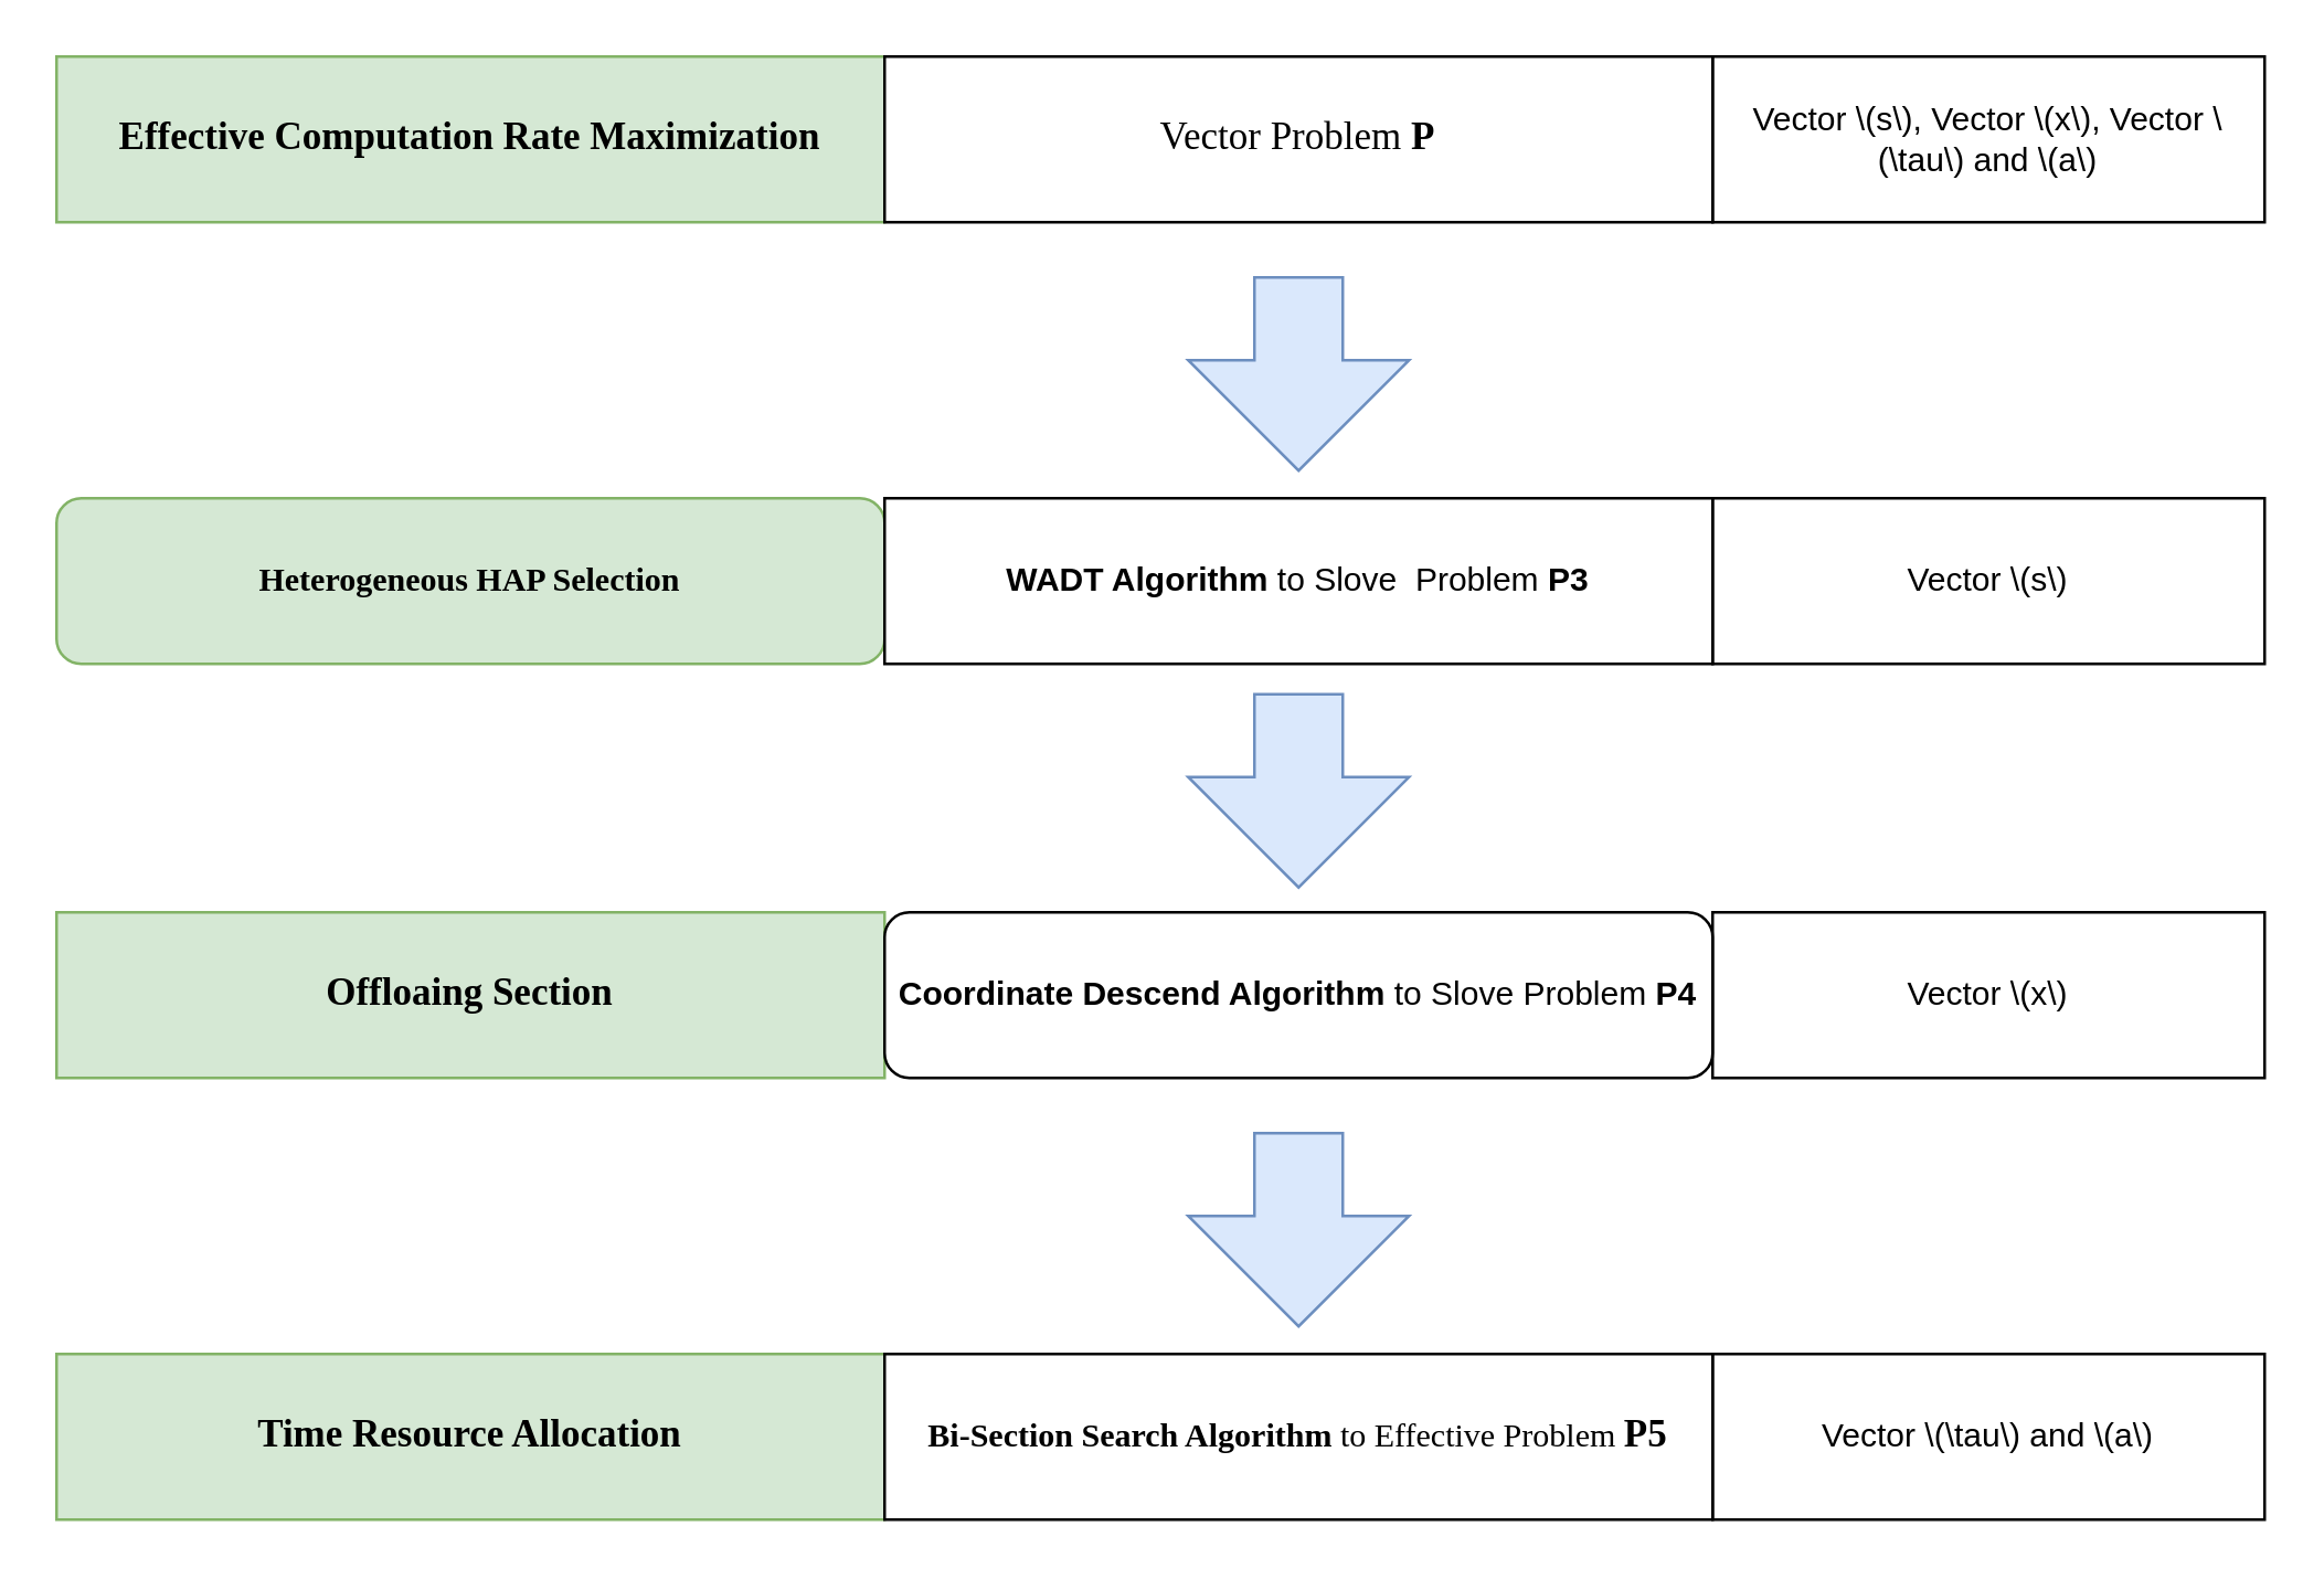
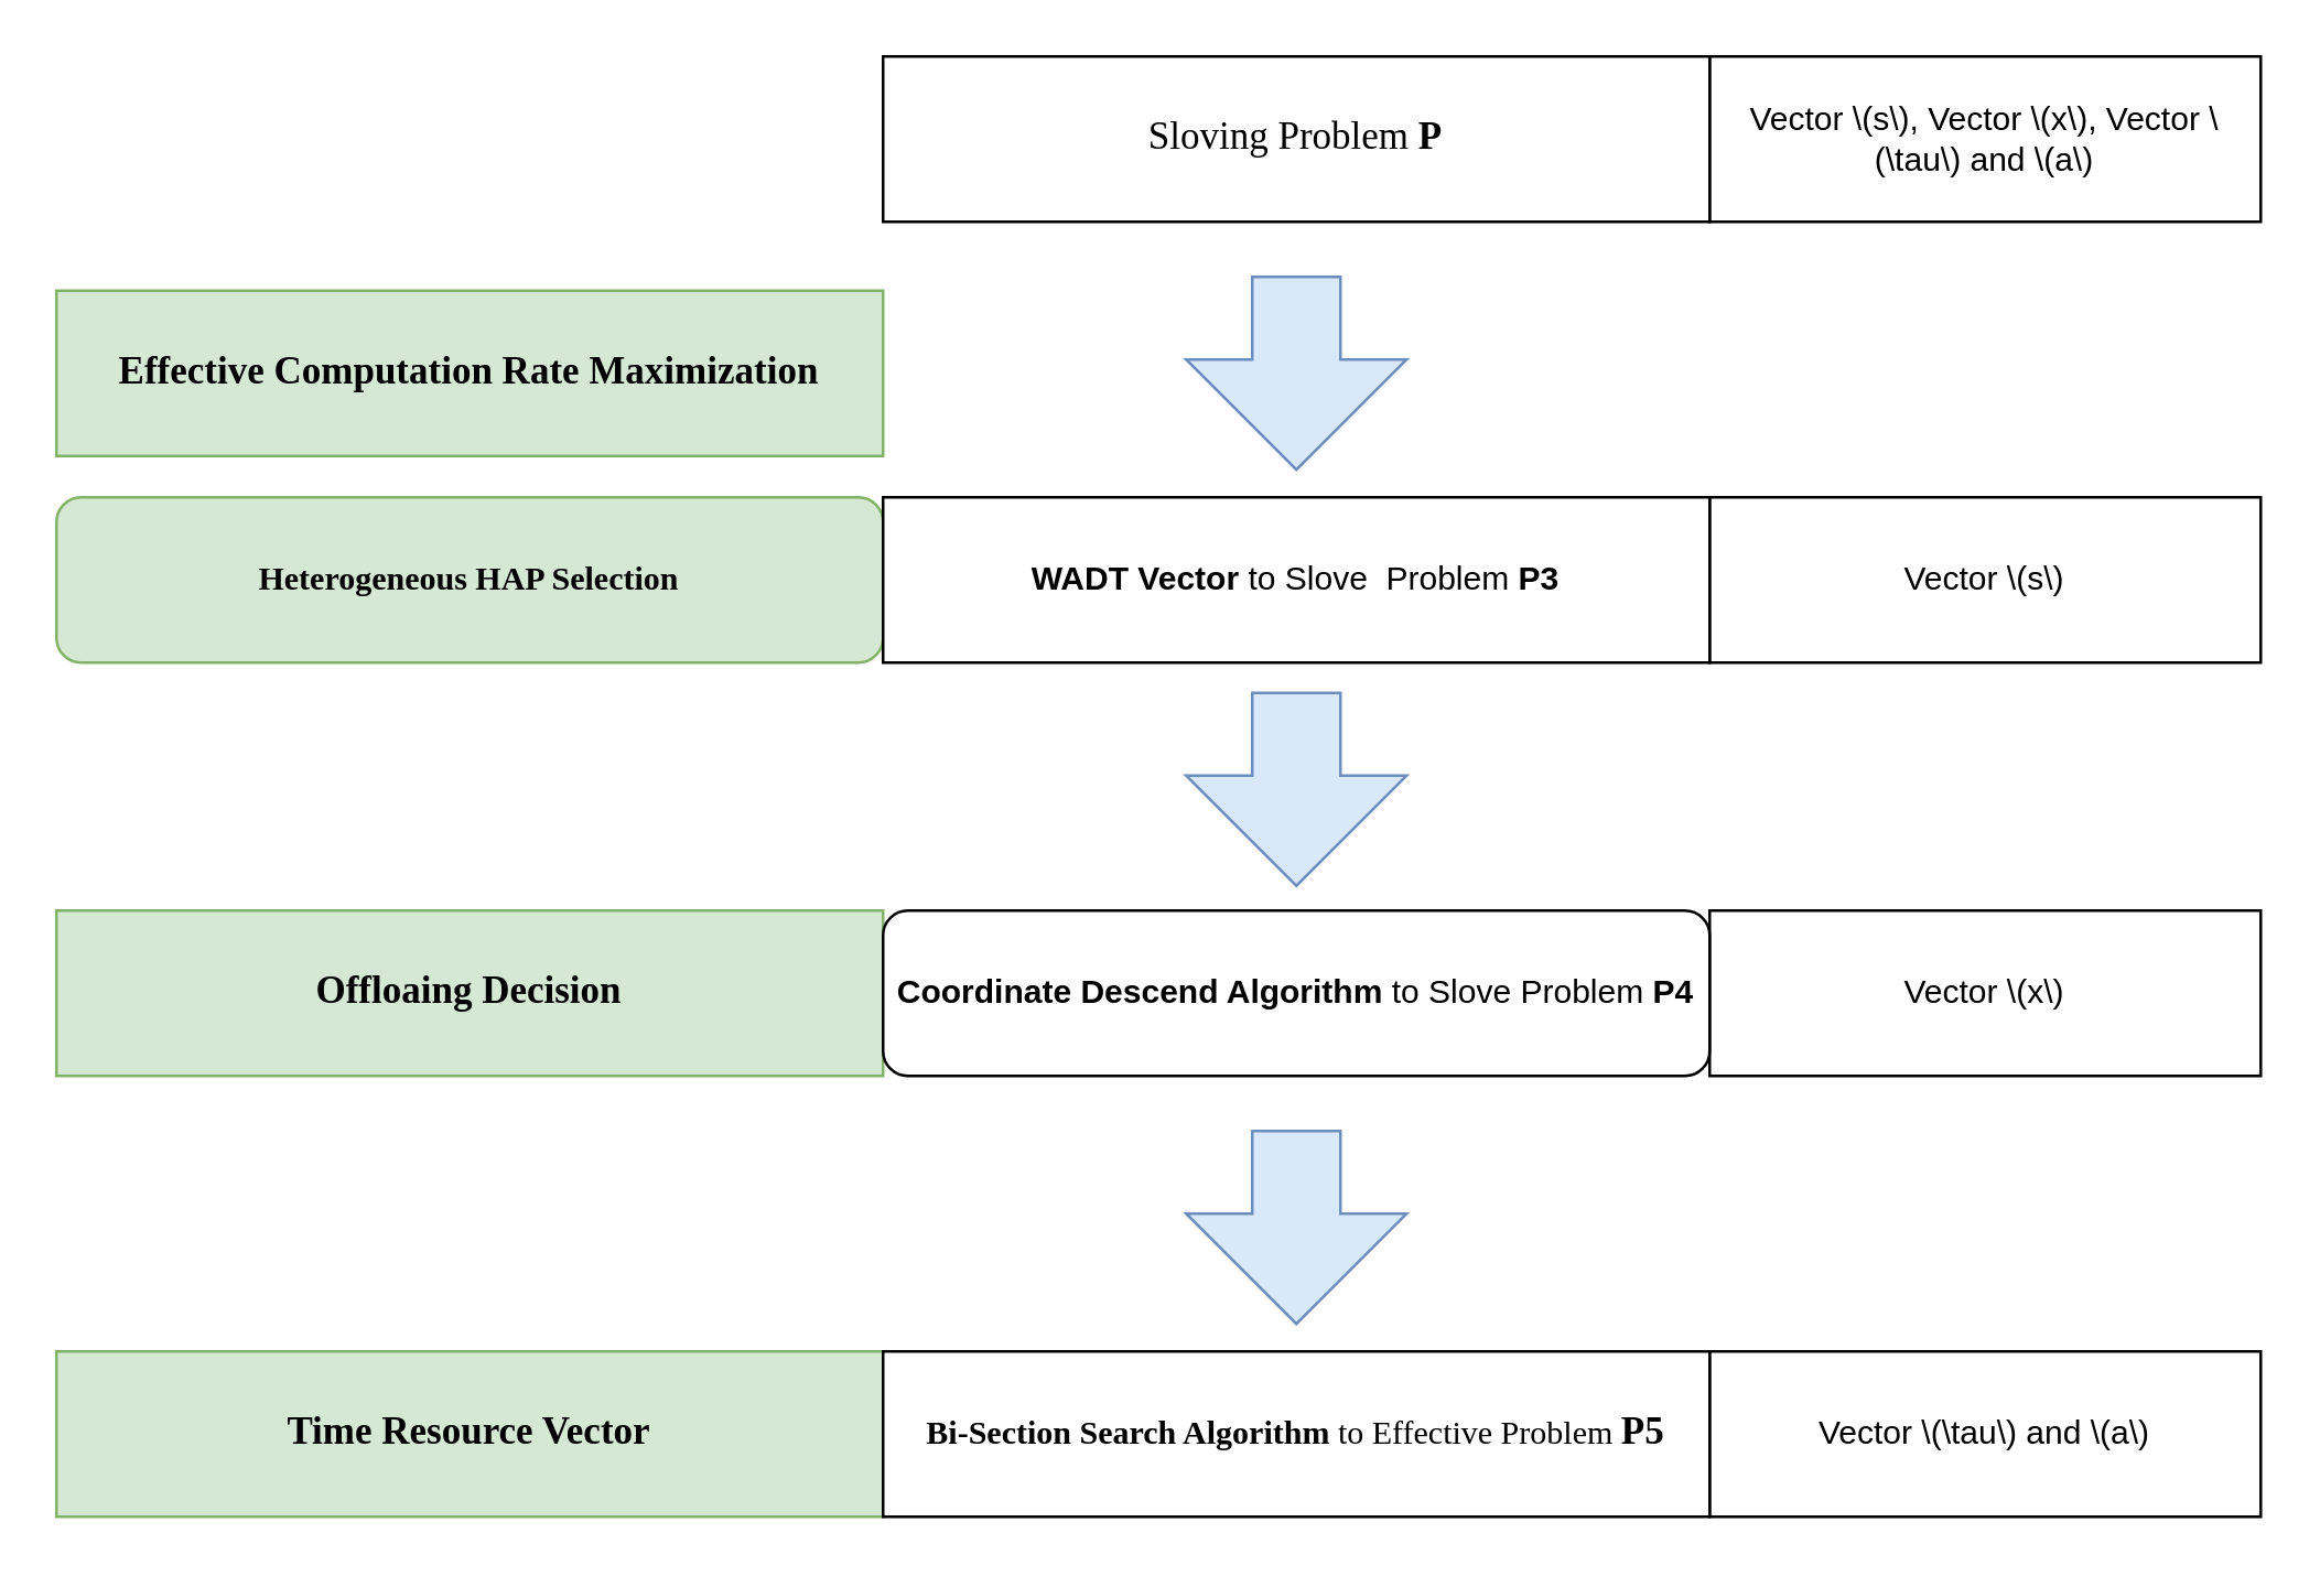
  <mxCell id="0" />
  <mxCell id="1" parent="0" />
- <mxCell id="2" value="&lt;font style=&quot;font-size: 14px;&quot; face=&quot;Times New Roman&quot;&gt;&lt;b&gt;Effective Computation Rate Maximization&lt;/b&gt;&lt;/font&gt;" style="rounded=0;whiteSpace=wrap;html=1;align=center;fillColor=#d5e8d4;strokeColor=#82b366;" parent="1" vertex="1"><mxGeometry x="20" y="20" width="300" height="60" as="geometry" /></mxCell>
+ <mxCell id="2" value="&lt;font style=&quot;font-size: 14px;&quot; face=&quot;Times New Roman&quot;&gt;&lt;b&gt;Effective Computation Rate Maximization&lt;/b&gt;&lt;/font&gt;" style="rounded=0;whiteSpace=wrap;html=1;align=center;fillColor=#d5e8d4;strokeColor=#82b366;" parent="1" vertex="1"><mxGeometry x="20" y="105" width="300" height="60" as="geometry" /></mxCell>
  <mxCell id="3" value="Vector \(s\), Vector \(x\), Vector \(\tau\) and \(a\)" style="rounded=0;whiteSpace=wrap;html=1;fontStyle=0" parent="1" vertex="1"><mxGeometry x="620" y="20" width="200" height="60" as="geometry" /></mxCell>
- <mxCell id="4" value="&lt;font style=&quot;font-size: 14px;&quot; face=&quot;Times New Roman&quot;&gt;Vector Problem &lt;b&gt;P&lt;/b&gt;&lt;/font&gt;" style="rounded=0;whiteSpace=wrap;html=1;align=center;" parent="1" vertex="1"><mxGeometry x="320" y="20" width="300" height="60" as="geometry" /></mxCell>
+ <mxCell id="4" value="&lt;font style=&quot;font-size: 14px;&quot; face=&quot;Times New Roman&quot;&gt;Sloving Problem &lt;b&gt;P&lt;/b&gt;&lt;/font&gt;" style="rounded=0;whiteSpace=wrap;html=1;align=center;" parent="1" vertex="1"><mxGeometry x="320" y="20" width="300" height="60" as="geometry" /></mxCell>
  <mxCell id="5" value="&lt;font face=&quot;Times New Roman&quot;&gt;&lt;b&gt;Heterogeneous HAP Selection&lt;/b&gt;&lt;/font&gt;" style="whiteSpace=wrap;html=1;align=center;fillColor=#d5e8d4;strokeColor=#82b366;rounded=1;" parent="1" vertex="1"><mxGeometry x="20" y="180" width="300" height="60" as="geometry" /></mxCell>
  <mxCell id="6" value="Vector \(s\)" style="rounded=0;whiteSpace=wrap;html=1;fontStyle=0" parent="1" vertex="1"><mxGeometry x="620" y="180" width="200" height="60" as="geometry" /></mxCell>
- <mxCell id="7" value="&lt;b&gt;WADT Algorithm&lt;/b&gt; to Slove&amp;nbsp; Problem &lt;b&gt;P3&lt;/b&gt;" style="rounded=0;whiteSpace=wrap;html=1;align=center;" parent="1" vertex="1"><mxGeometry x="320" y="180" width="300" height="60" as="geometry" /></mxCell>
- <mxCell id="8" value="&lt;font style=&quot;font-size: 14px;&quot; face=&quot;Times New Roman&quot;&gt;&lt;b&gt;Offloaing Section&lt;/b&gt;&lt;/font&gt;" style="rounded=0;whiteSpace=wrap;html=1;align=center;fillColor=#d5e8d4;strokeColor=#82b366;" parent="1" vertex="1"><mxGeometry x="20" y="330" width="300" height="60" as="geometry" /></mxCell>
+ <mxCell id="7" value="&lt;b&gt;WADT Vector&lt;/b&gt; to Slove&amp;nbsp; Problem &lt;b&gt;P3&lt;/b&gt;" style="rounded=0;whiteSpace=wrap;html=1;align=center;" parent="1" vertex="1"><mxGeometry x="320" y="180" width="300" height="60" as="geometry" /></mxCell>
+ <mxCell id="8" value="&lt;font style=&quot;font-size: 14px;&quot; face=&quot;Times New Roman&quot;&gt;&lt;b&gt;Offloaing Decision&lt;/b&gt;&lt;/font&gt;" style="rounded=0;whiteSpace=wrap;html=1;align=center;fillColor=#d5e8d4;strokeColor=#82b366;" parent="1" vertex="1"><mxGeometry x="20" y="330" width="300" height="60" as="geometry" /></mxCell>
  <mxCell id="9" value="Vector \(x\)" style="rounded=0;whiteSpace=wrap;html=1;fontStyle=0" parent="1" vertex="1"><mxGeometry x="620" y="330" width="200" height="60" as="geometry" /></mxCell>
  <mxCell id="10" value="&lt;b&gt;Coordinate Descend A&lt;/b&gt;&lt;span style=&quot;border-color: var(--border-color);&quot;&gt;&lt;b&gt;lgorithm&lt;/b&gt; to Slove Problem &lt;b&gt;P4&lt;/b&gt;&lt;/span&gt;" style="whiteSpace=wrap;html=1;align=center;rounded=1;" parent="1" vertex="1"><mxGeometry x="320" y="330" width="300" height="60" as="geometry" /></mxCell>
- <mxCell id="11" value="&lt;font style=&quot;font-size: 14px;&quot; face=&quot;Times New Roman&quot;&gt;&lt;b&gt;Time Resource Allocation&lt;/b&gt;&lt;/font&gt;" style="rounded=0;whiteSpace=wrap;html=1;align=center;fillColor=#d5e8d4;strokeColor=#82b366;" parent="1" vertex="1"><mxGeometry x="20" y="490" width="300" height="60" as="geometry" /></mxCell>
+ <mxCell id="11" value="&lt;font style=&quot;font-size: 14px;&quot; face=&quot;Times New Roman&quot;&gt;&lt;b&gt;Time Resource Vector&lt;/b&gt;&lt;/font&gt;" style="rounded=0;whiteSpace=wrap;html=1;align=center;fillColor=#d5e8d4;strokeColor=#82b366;" parent="1" vertex="1"><mxGeometry x="20" y="490" width="300" height="60" as="geometry" /></mxCell>
  <mxCell id="12" value="Vector \(\tau\) and \(a\)" style="rounded=0;whiteSpace=wrap;html=1;fontStyle=0" parent="1" vertex="1"><mxGeometry x="620" y="490" width="200" height="60" as="geometry" /></mxCell>
  <mxCell id="13" value="&lt;font style=&quot;&quot; face=&quot;Times New Roman&quot;&gt;&lt;b&gt;Bi-Section Search Algorithm&lt;/b&gt; to Effective Problem &lt;b style=&quot;font-size: 14px;&quot;&gt;P5&lt;/b&gt;&lt;/font&gt;" style="rounded=0;whiteSpace=wrap;html=1;align=center;" parent="1" vertex="1"><mxGeometry x="320" y="490" width="300" height="60" as="geometry" /></mxCell>
  <mxCell id="14" value="" style="html=1;shadow=0;dashed=0;align=center;verticalAlign=middle;shape=mxgraph.arrows2.arrow;dy=0.6;dx=40;direction=south;notch=0;fillColor=#dae8fc;strokeColor=#6c8ebf;" parent="1" vertex="1"><mxGeometry x="430" y="100" width="80" height="70" as="geometry" /></mxCell>
  <mxCell id="15" value="" style="html=1;shadow=0;dashed=0;align=center;verticalAlign=middle;shape=mxgraph.arrows2.arrow;dy=0.6;dx=40;direction=south;notch=0;fillColor=#dae8fc;strokeColor=#6c8ebf;" parent="1" vertex="1"><mxGeometry x="430" y="251" width="80" height="70" as="geometry" /></mxCell>
  <mxCell id="16" value="" style="html=1;shadow=0;dashed=0;align=center;verticalAlign=middle;shape=mxgraph.arrows2.arrow;dy=0.6;dx=40;direction=south;notch=0;fillColor=#dae8fc;strokeColor=#6c8ebf;" parent="1" vertex="1"><mxGeometry x="430" y="410" width="80" height="70" as="geometry" /></mxCell>
